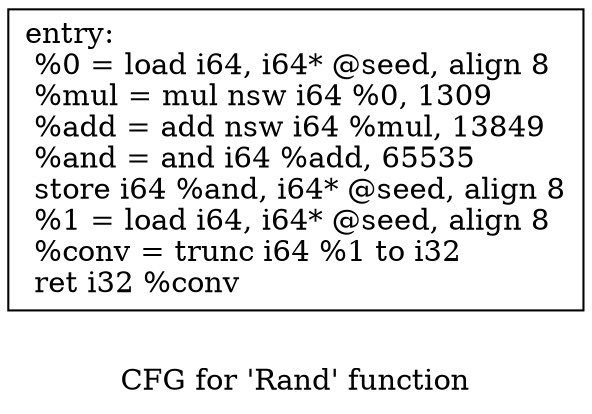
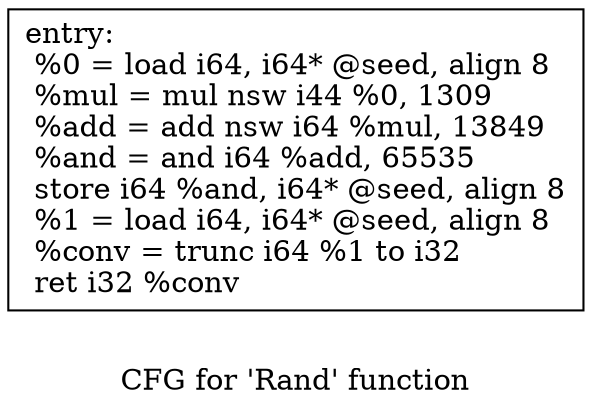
  digraph {
    label="CFG for 'Rand' function"
-   n1 [label="{entry:\l  %0 = load i64, i64* @seed, align 8\l  %mul = mul nsw i64 %0, 1309\l  %add = add nsw i64 %mul, 13849\l  %and = and i64 %add, 65535\l  store i64 %and, i64* @seed, align 8\l  %1 = load i64, i64* @seed, align 8\l  %conv = trunc i64 %1 to i32\l  ret i32 %conv\l}" shape=record]
+   n1 [label="{entry:\l  %0 = load i64, i64* @seed, align 8\l  %mul = mul nsw i44 %0, 1309\l  %add = add nsw i64 %mul, 13849\l  %and = and i64 %add, 65535\l  store i64 %and, i64* @seed, align 8\l  %1 = load i64, i64* @seed, align 8\l  %conv = trunc i64 %1 to i32\l  ret i32 %conv\l}" shape=record]
  }
